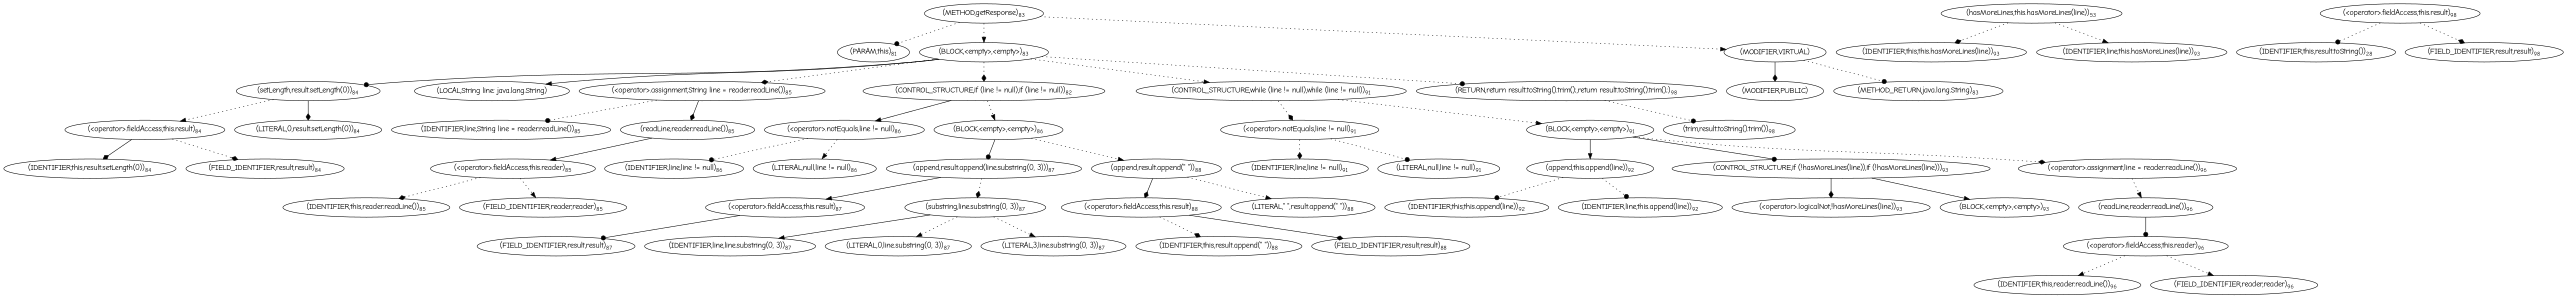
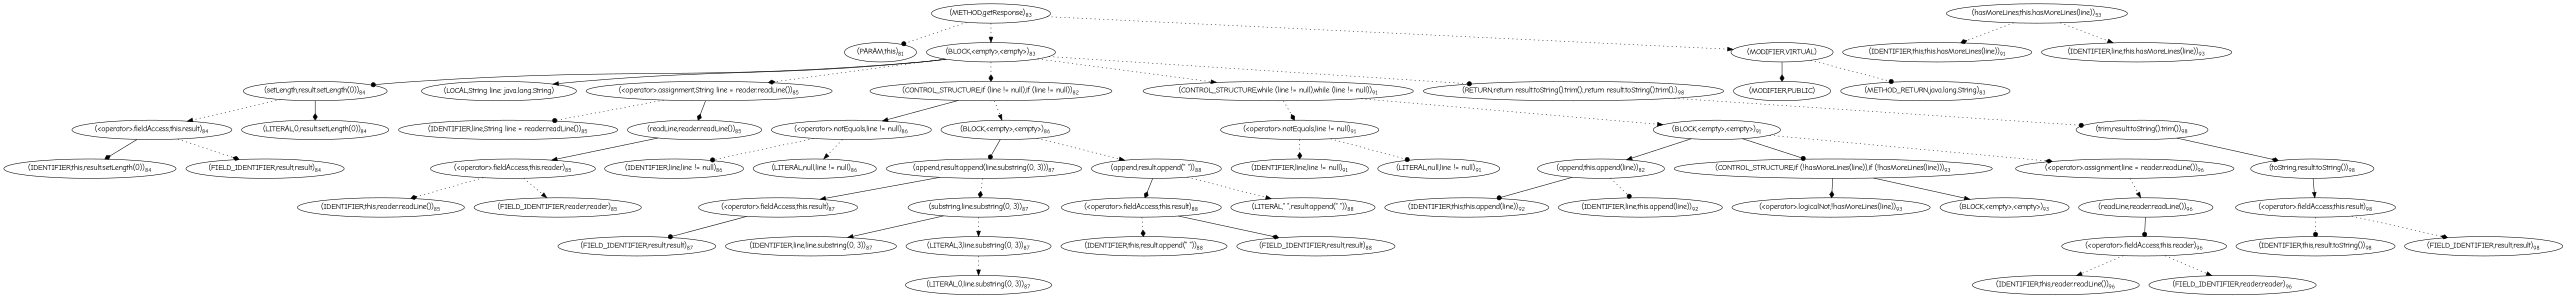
  digraph {
    fontname="Comic Neue"
    node [fontname="Comic Neue"]
    edge [arrowhead=normal fontname="Comic Neue" style=dotted]
    n1 [label=<(METHOD,getResponse)<SUB>83</SUB>>]
    n2 [label=<(PARAM,this)<SUB>81</SUB>>]
    n3 [label=<(BLOCK,&lt;empty&gt;,&lt;empty&gt;)<SUB>83</SUB>>]
    n4 [label=<(MODIFIER,VIRTUAL)>]
    n5 [label=<(setLength,result.setLength(0))<SUB>84</SUB>>]
    n6 [label=<(LOCAL,String line: java.lang.String)>]
    n7 [label=<(&lt;operator&gt;.assignment,String line = reader.readLine())<SUB>85</SUB>>]
    n8 [label=<(CONTROL_STRUCTURE,if (line != null),if (line != null))<SUB>82</SUB>>]
    n9 [label=<(CONTROL_STRUCTURE,while (line != null),while (line != null))<SUB>91</SUB>>]
    n10 [label=<(RETURN,return result.toString().trim();,return result.toString().trim();)<SUB>98</SUB>>]
    n11 [label=<(MODIFIER,PUBLIC)>]
    n12 [label=<(METHOD_RETURN,java.lang.String)<SUB>83</SUB>>]
    n13 [label=<(&lt;operator&gt;.fieldAccess,this.result)<SUB>84</SUB>>]
    n14 [label=<(LITERAL,0,result.setLength(0))<SUB>84</SUB>>]
    n15 [label=<(IDENTIFIER,line,String line = reader.readLine())<SUB>85</SUB>>]
    n16 [label=<(readLine,reader.readLine())<SUB>85</SUB>>]
    n17 [label=<(&lt;operator&gt;.notEquals,line != null)<SUB>86</SUB>>]
    n18 [label=<(BLOCK,&lt;empty&gt;,&lt;empty&gt;)<SUB>86</SUB>>]
    n19 [label=<(&lt;operator&gt;.notEquals,line != null)<SUB>91</SUB>>]
    n20 [label=<(BLOCK,&lt;empty&gt;,&lt;empty&gt;)<SUB>91</SUB>>]
    n21 [label=<(trim,result.toString().trim())<SUB>98</SUB>>]
    n22 [label=<(IDENTIFIER,this,result.setLength(0))<SUB>84</SUB>>]
    n23 [label=<(FIELD_IDENTIFIER,result,result)<SUB>84</SUB>>]
    n24 [label=<(&lt;operator&gt;.fieldAccess,this.reader)<SUB>85</SUB>>]
    n25 [label=<(IDENTIFIER,this,reader.readLine())<SUB>85</SUB>>]
    n26 [label=<(FIELD_IDENTIFIER,reader,reader)<SUB>85</SUB>>]
    n27 [label=<(IDENTIFIER,line,line != null)<SUB>86</SUB>>]
    n28 [label=<(LITERAL,null,line != null)<SUB>86</SUB>>]
    n29 [label=<(append,result.append(line.substring(0, 3)))<SUB>87</SUB>>]
    n30 [label=<(append,result.append(&quot; &quot;))<SUB>88</SUB>>]
    n31 [label=<(&lt;operator&gt;.fieldAccess,this.result)<SUB>87</SUB>>]
    n32 [label=<(substring,line.substring(0, 3))<SUB>87</SUB>>]
    n33 [label=<(&lt;operator&gt;.fieldAccess,this.result)<SUB>88</SUB>>]
    n34 [label=<(LITERAL,&quot; &quot;,result.append(&quot; &quot;))<SUB>88</SUB>>]
    n35 [label=<(FIELD_IDENTIFIER,result,result)<SUB>87</SUB>>]
    n36 [label=<(IDENTIFIER,line,line.substring(0, 3))<SUB>87</SUB>>]
    n37 [label=<(LITERAL,0,line.substring(0, 3))<SUB>87</SUB>>]
    n38 [label=<(LITERAL,3,line.substring(0, 3))<SUB>87</SUB>>]
    n39 [label=<(IDENTIFIER,this,result.append(&quot; &quot;))<SUB>88</SUB>>]
    n40 [label=<(FIELD_IDENTIFIER,result,result)<SUB>88</SUB>>]
    n41 [label=<(IDENTIFIER,line,line != null)<SUB>91</SUB>>]
    n42 [label=<(LITERAL,null,line != null)<SUB>91</SUB>>]
-   n43 [label=<(append,this.append(line))<SUB>92</SUB>>]
+   n43 [label=<(append,this.append(line))<SUB>82</SUB>>]
    n44 [label=<(CONTROL_STRUCTURE,if (!hasMoreLines(line)),if (!hasMoreLines(line)))<SUB>93</SUB>>]
    n45 [label=<(&lt;operator&gt;.assignment,line = reader.readLine())<SUB>96</SUB>>]
    n46 [label=<(IDENTIFIER,this,this.append(line))<SUB>92</SUB>>]
    n47 [label=<(IDENTIFIER,line,this.append(line))<SUB>92</SUB>>]
    n48 [label=<(&lt;operator&gt;.logicalNot,!hasMoreLines(line))<SUB>93</SUB>>]
    n49 [label=<(BLOCK,&lt;empty&gt;,&lt;empty&gt;)<SUB>93</SUB>>]
    n50 [label=<(readLine,reader.readLine())<SUB>96</SUB>>]
    n51 [label=<(hasMoreLines,this.hasMoreLines(line))<SUB>53</SUB>>]
-   n52 [label=<(IDENTIFIER,this,this.hasMoreLines(line))<SUB>93</SUB>>]
+   n52 [label=<(IDENTIFIER,this,this.hasMoreLines(line))<SUB>91</SUB>>]
    n53 [label=<(IDENTIFIER,line,this.hasMoreLines(line))<SUB>93</SUB>>]
    n54 [label=<(&lt;operator&gt;.fieldAccess,this.reader)<SUB>96</SUB>>]
    n55 [label=<(IDENTIFIER,this,reader.readLine())<SUB>96</SUB>>]
    n56 [label=<(FIELD_IDENTIFIER,reader,reader)<SUB>96</SUB>>]
+   n57 [label=<(toString,result.toString())<SUB>98</SUB>>]
    n58 [label=<(&lt;operator&gt;.fieldAccess,this.result)<SUB>98</SUB>>]
-   n59 [label=<(IDENTIFIER,this,result.toString())<SUB>28</SUB>>]
+   n59 [label=<(IDENTIFIER,this,result.toString())<SUB>98</SUB>>]
    n60 [label=<(FIELD_IDENTIFIER,result,result)<SUB>98</SUB>>]
    n1 -> n2 [arrowhead=dot]
    n1 -> n3
    n1 -> n4
    n3 -> n5 [arrowhead=dot style=solid]
    n3 -> n6 [style=solid]
    n3 -> n7 [arrowhead=diamond]
    n3 -> n8 [arrowhead=diamond]
    n3 -> n9
    n3 -> n10 [arrowhead=dot]
    n4 -> n11 [arrowhead=diamond style=solid]
    n4 -> n12 [arrowhead=dot]
    n5 -> n13
    n5 -> n14 [arrowhead=diamond style=solid]
    n7 -> n15 [arrowhead=dot]
    n7 -> n16 [arrowhead=diamond style=solid]
    n8 -> n17 [style=solid]
    n8 -> n18
    n9 -> n19 [arrowhead=diamond]
    n9 -> n20
    n10 -> n21 [arrowhead=dot]
    n13 -> n22 [arrowhead=diamond style=solid]
    n13 -> n23 [arrowhead=diamond]
    n16 -> n24 [style=solid]
    n17 -> n27 [arrowhead=dot]
    n17 -> n28
    n18 -> n29 [arrowhead=dot style=solid]
    n18 -> n30
    n19 -> n41 [arrowhead=diamond]
    n19 -> n42 [arrowhead=dot]
    n20 -> n43 [style=solid]
    n20 -> n44 [arrowhead=dot style=solid]
    n20 -> n45 [arrowhead=diamond]
+   n21 -> n57 [arrowhead=diamond style=solid]
    n24 -> n25 [arrowhead=diamond]
    n24 -> n26
    n29 -> n31 [style=solid]
    n29 -> n32 [arrowhead=diamond]
    n30 -> n33 [arrowhead=diamond style=solid]
    n30 -> n34
    n31 -> n35 [arrowhead=dot style=solid]
    n32 -> n36 [style=solid]
-   n32 -> n37
+   n38 -> n37
    n32 -> n38
    n33 -> n39 [arrowhead=diamond]
    n33 -> n40 [arrowhead=diamond style=solid]
-   n43 -> n46 [arrowhead=dot]
+   n43 -> n46 [arrowhead=dot style=solid]
    n43 -> n47 [arrowhead=dot]
    n44 -> n48 [arrowhead=diamond style=solid]
    n44 -> n49 [style=solid]
    n45 -> n50
    n50 -> n54 [arrowhead=dot style=solid]
    n51 -> n52 [arrowhead=diamond]
    n51 -> n53
    n54 -> n55
    n54 -> n56
+   n57 -> n58 [style=solid]
    n58 -> n59 [arrowhead=dot]
    n58 -> n60 [arrowhead=diamond]
  }
